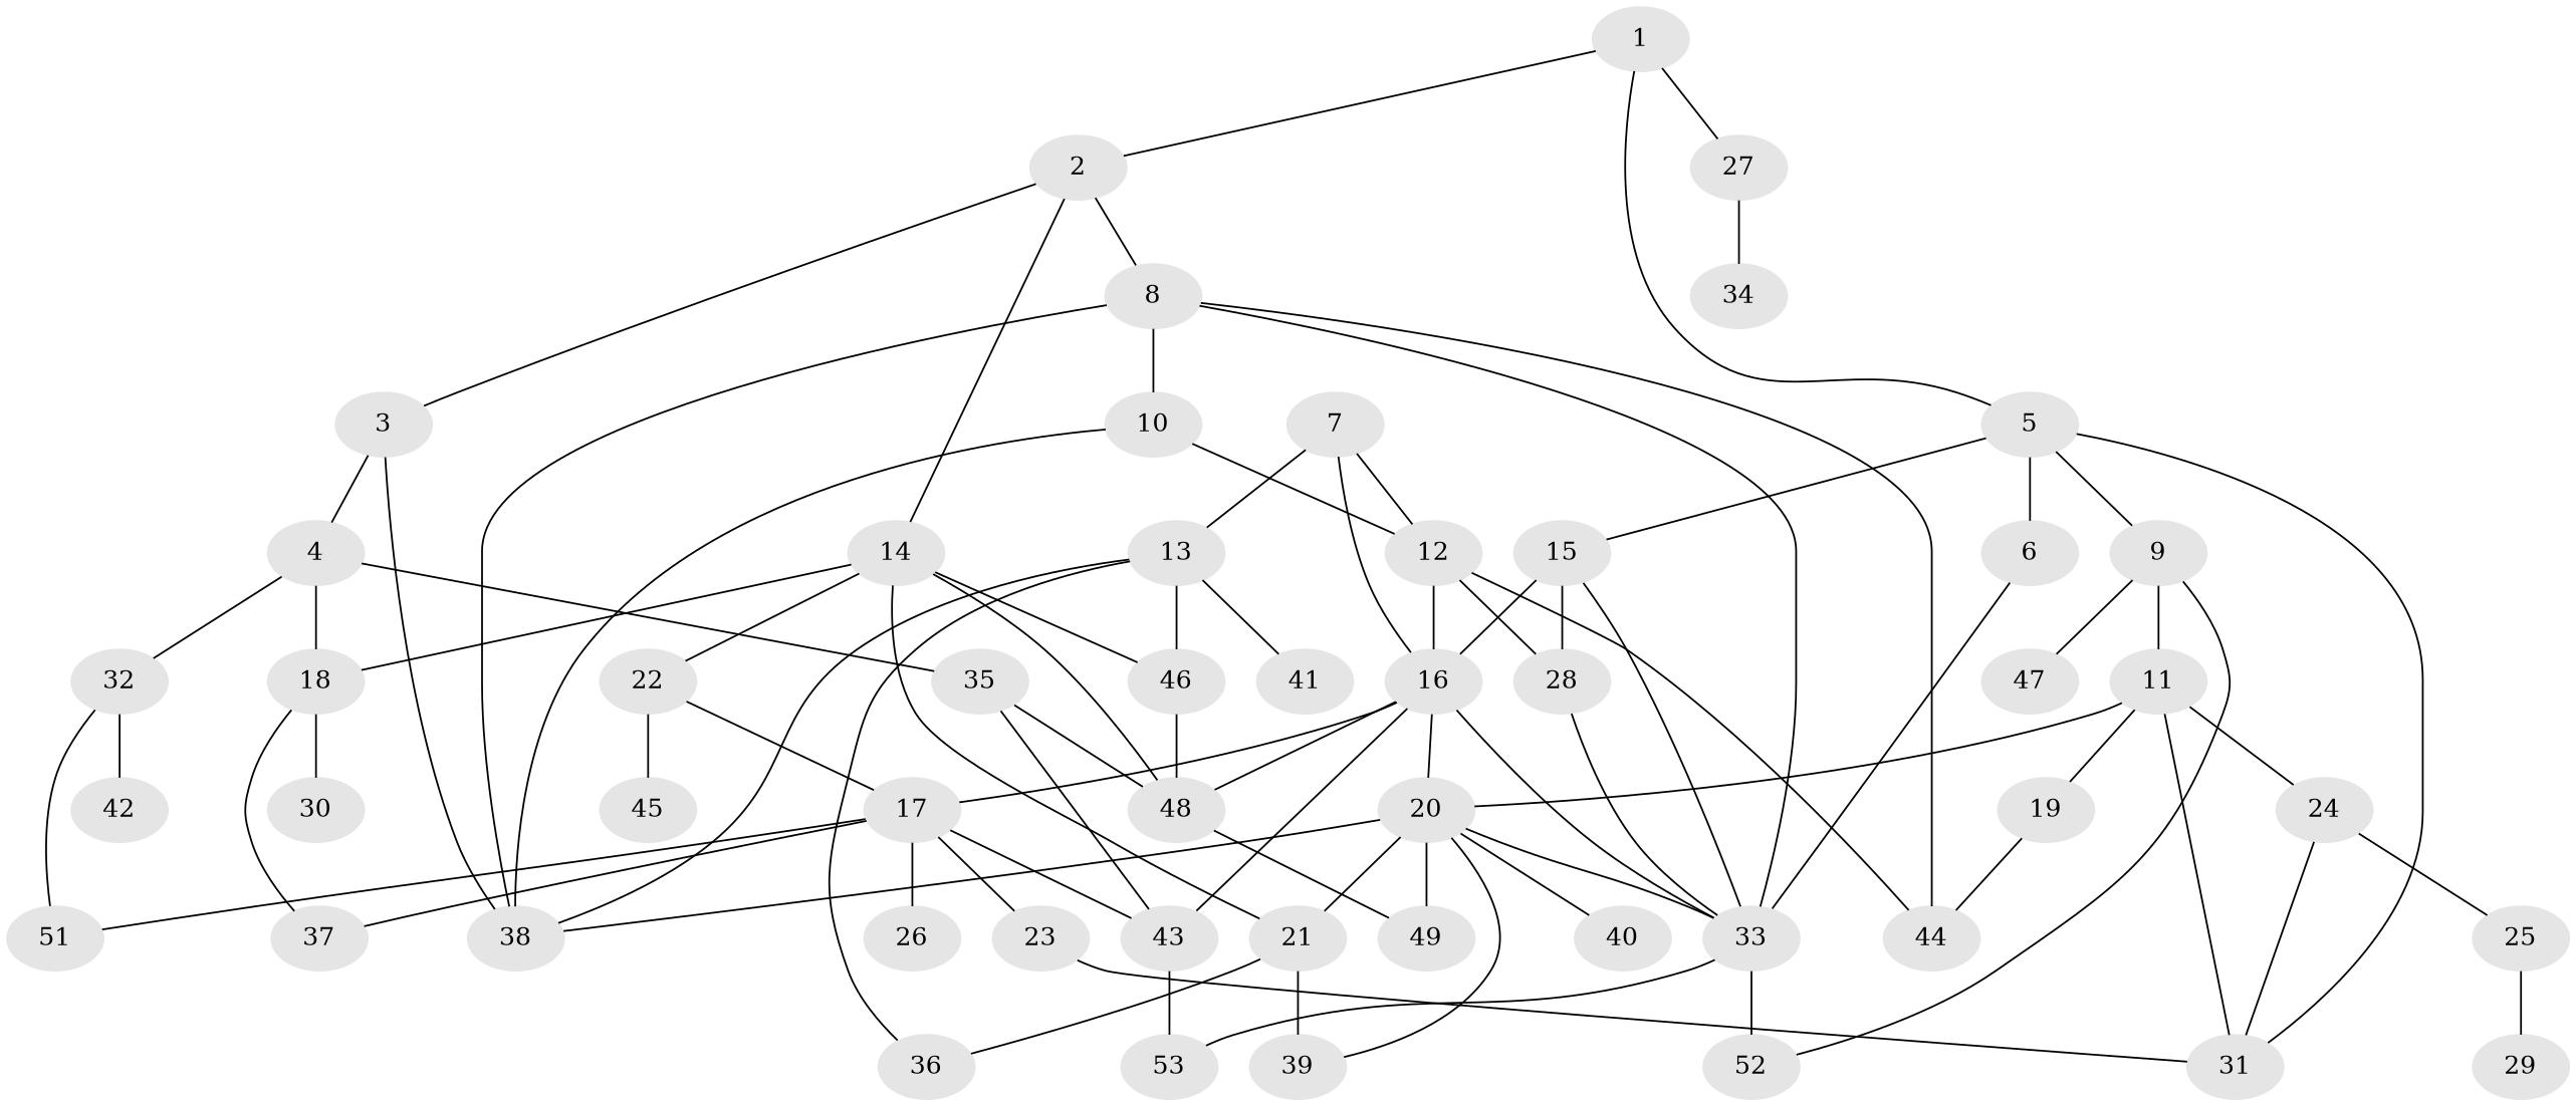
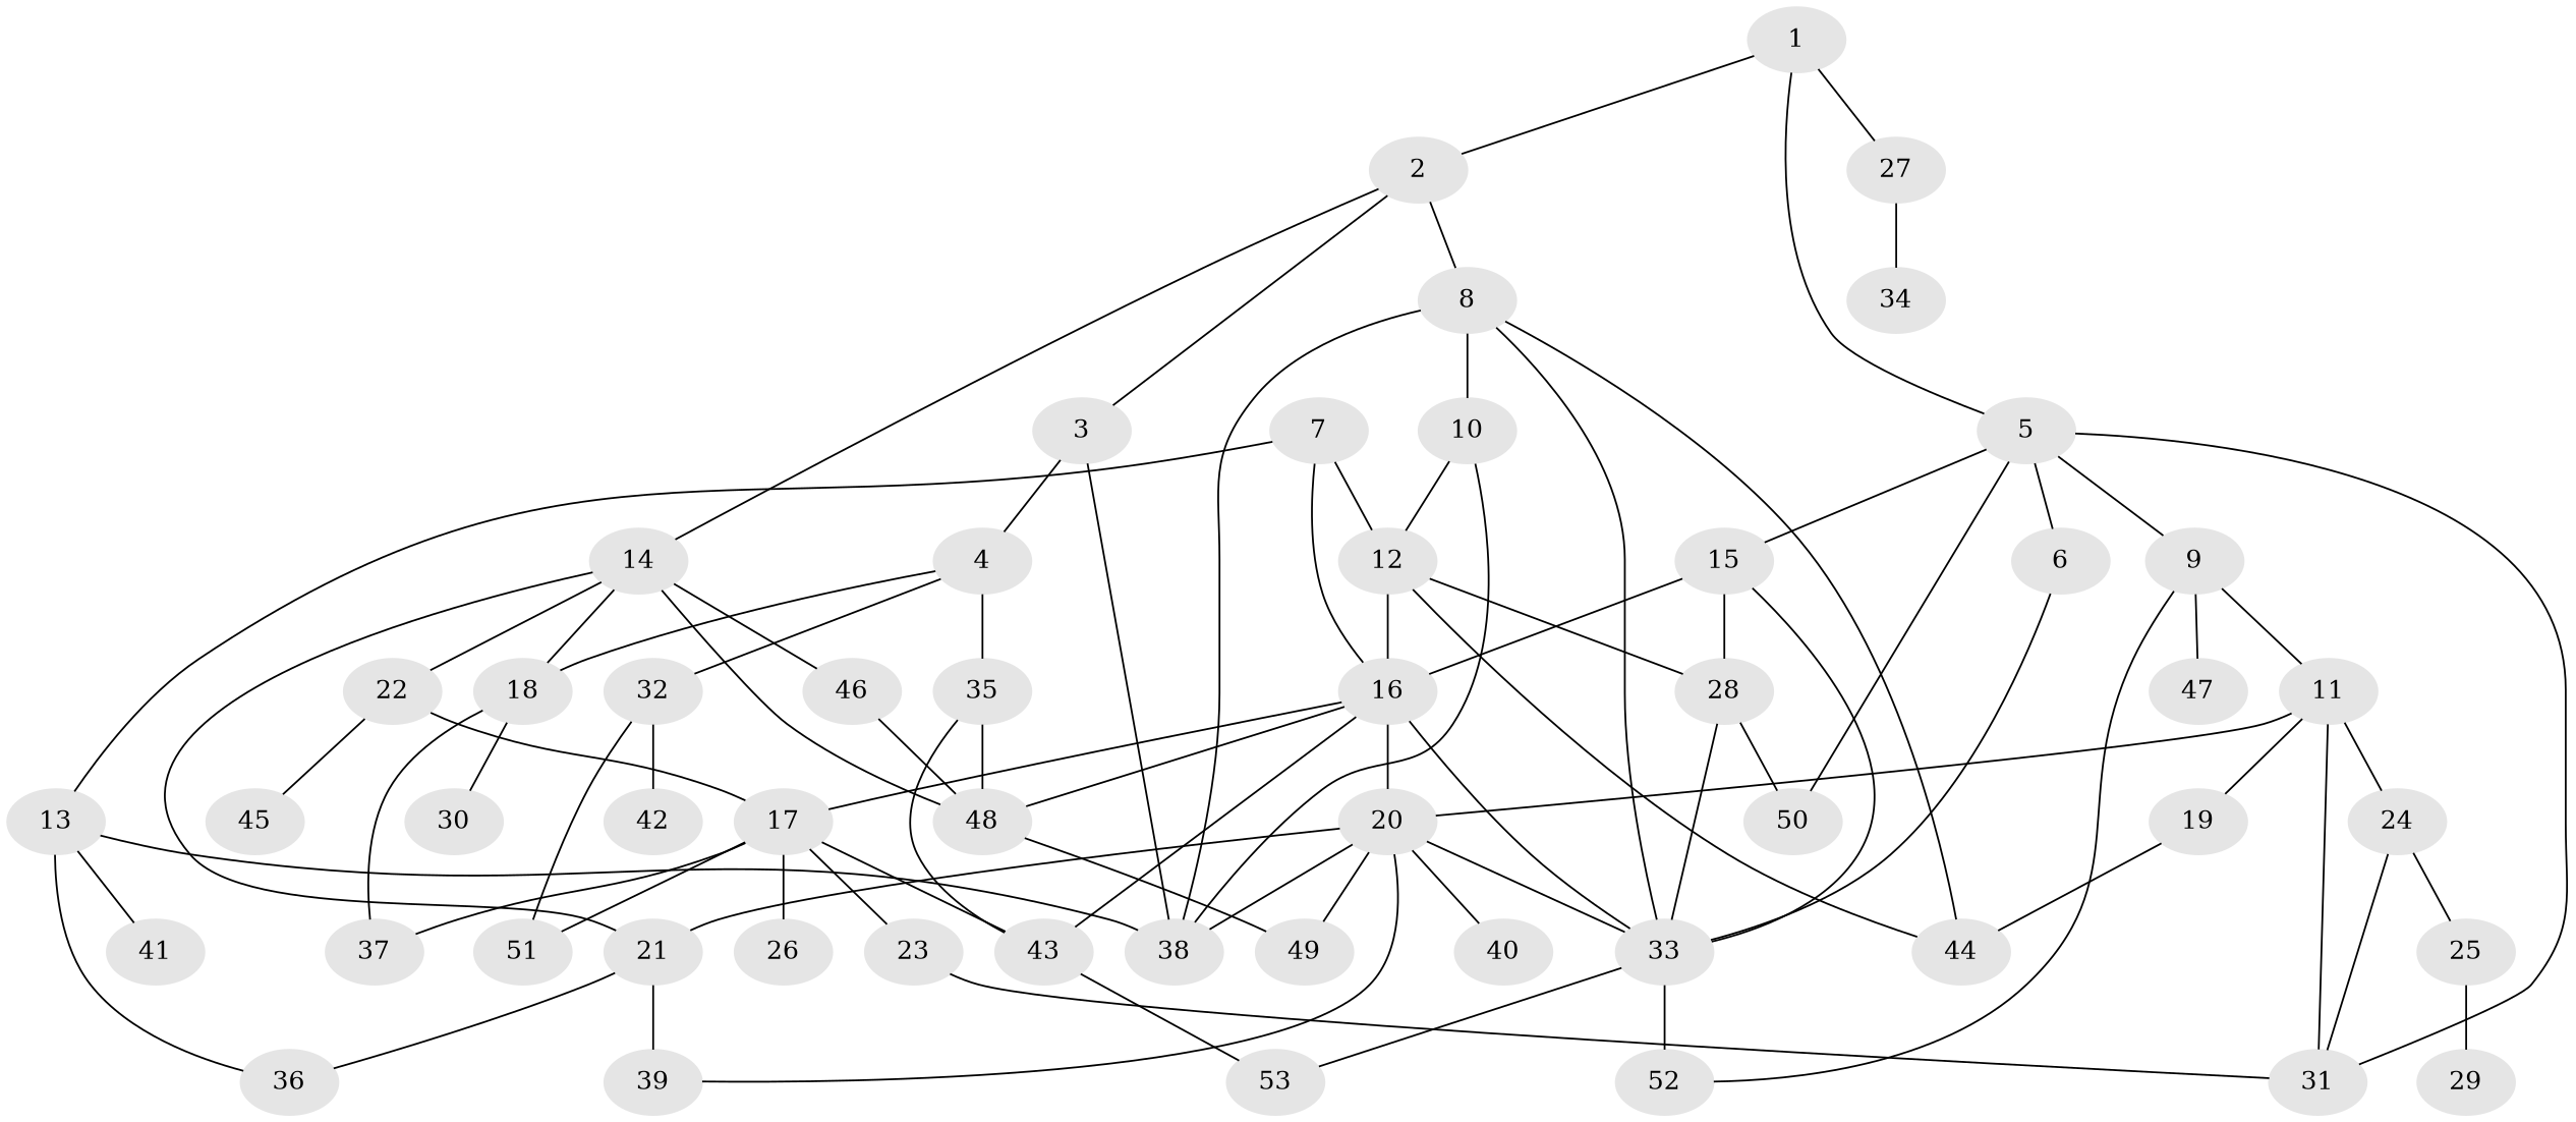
  graph {
    node [color=gray90 style=filled]
    edge [weight=1.0]
    1
    2
    5
    27
    3
    8
    14
    6
    9
    15
    31
+   50
    34
    4
    38
    33
    10
    44
    18
    46
    21
    22
    48
    32
    35
    7
    12
    13
    16
    37
    30
    51
    42
    43
    11
    47
    52
    28
    53
    36
    41
    20
    17
    19
    24
    39
    40
    49
    25
    45
    23
    26
    29
    1 -- 2
    1 -- 5
    1 -- 27
    2 -- 3
    2 -- 8
    2 -- 14
    5 -- 6
    5 -- 9
    5 -- 15
    5 -- 31
+   5 -- 50
    27 -- 34
    3 -- 4 [weight=2.0]
    3 -- 38 [weight=2.0]
    8 -- 38
    8 -- 33
    8 -- 10
    8 -- 44
    14 -- 18
    14 -- 46
    14 -- 21
    14 -- 22
    14 -- 48
    6 -- 33
    9 -- 11
    9 -- 47
    9 -- 52
    15 -- 33
    15 -- 16 [weight=4.0]
    15 -- 28
    4 -- 18
    4 -- 32
    4 -- 35
    33 -- 52 [weight=2.0]
    33 -- 53
    10 -- 38
    10 -- 12
    18 -- 37
    18 -- 30
    46 -- 48
    21 -- 36
    21 -- 39 [weight=2.0]
    22 -- 17
    22 -- 45
    48 -- 49
    32 -- 51
    32 -- 42
    35 -- 48
    35 -- 43
    7 -- 12
    7 -- 13
    7 -- 16
    12 -- 44
    12 -- 16
    12 -- 28
    13 -- 38
-   13 -- 46 [weight=3.0]
    13 -- 36
    13 -- 41
    16 -- 33
    16 -- 48
    16 -- 43
    16 -- 20
    16 -- 17
    43 -- 53
    11 -- 31
    11 -- 20
    11 -- 19
    11 -- 24
+   28 -- 50
    28 -- 33
    20 -- 38
    20 -- 33
    20 -- 21 [weight=2.0]
    20 -- 39
    20 -- 40
    20 -- 49
    17 -- 37
    17 -- 51
    17 -- 43
    17 -- 23
    17 -- 26
    19 -- 44
    24 -- 31
    24 -- 25
    25 -- 29
    23 -- 31
  }
